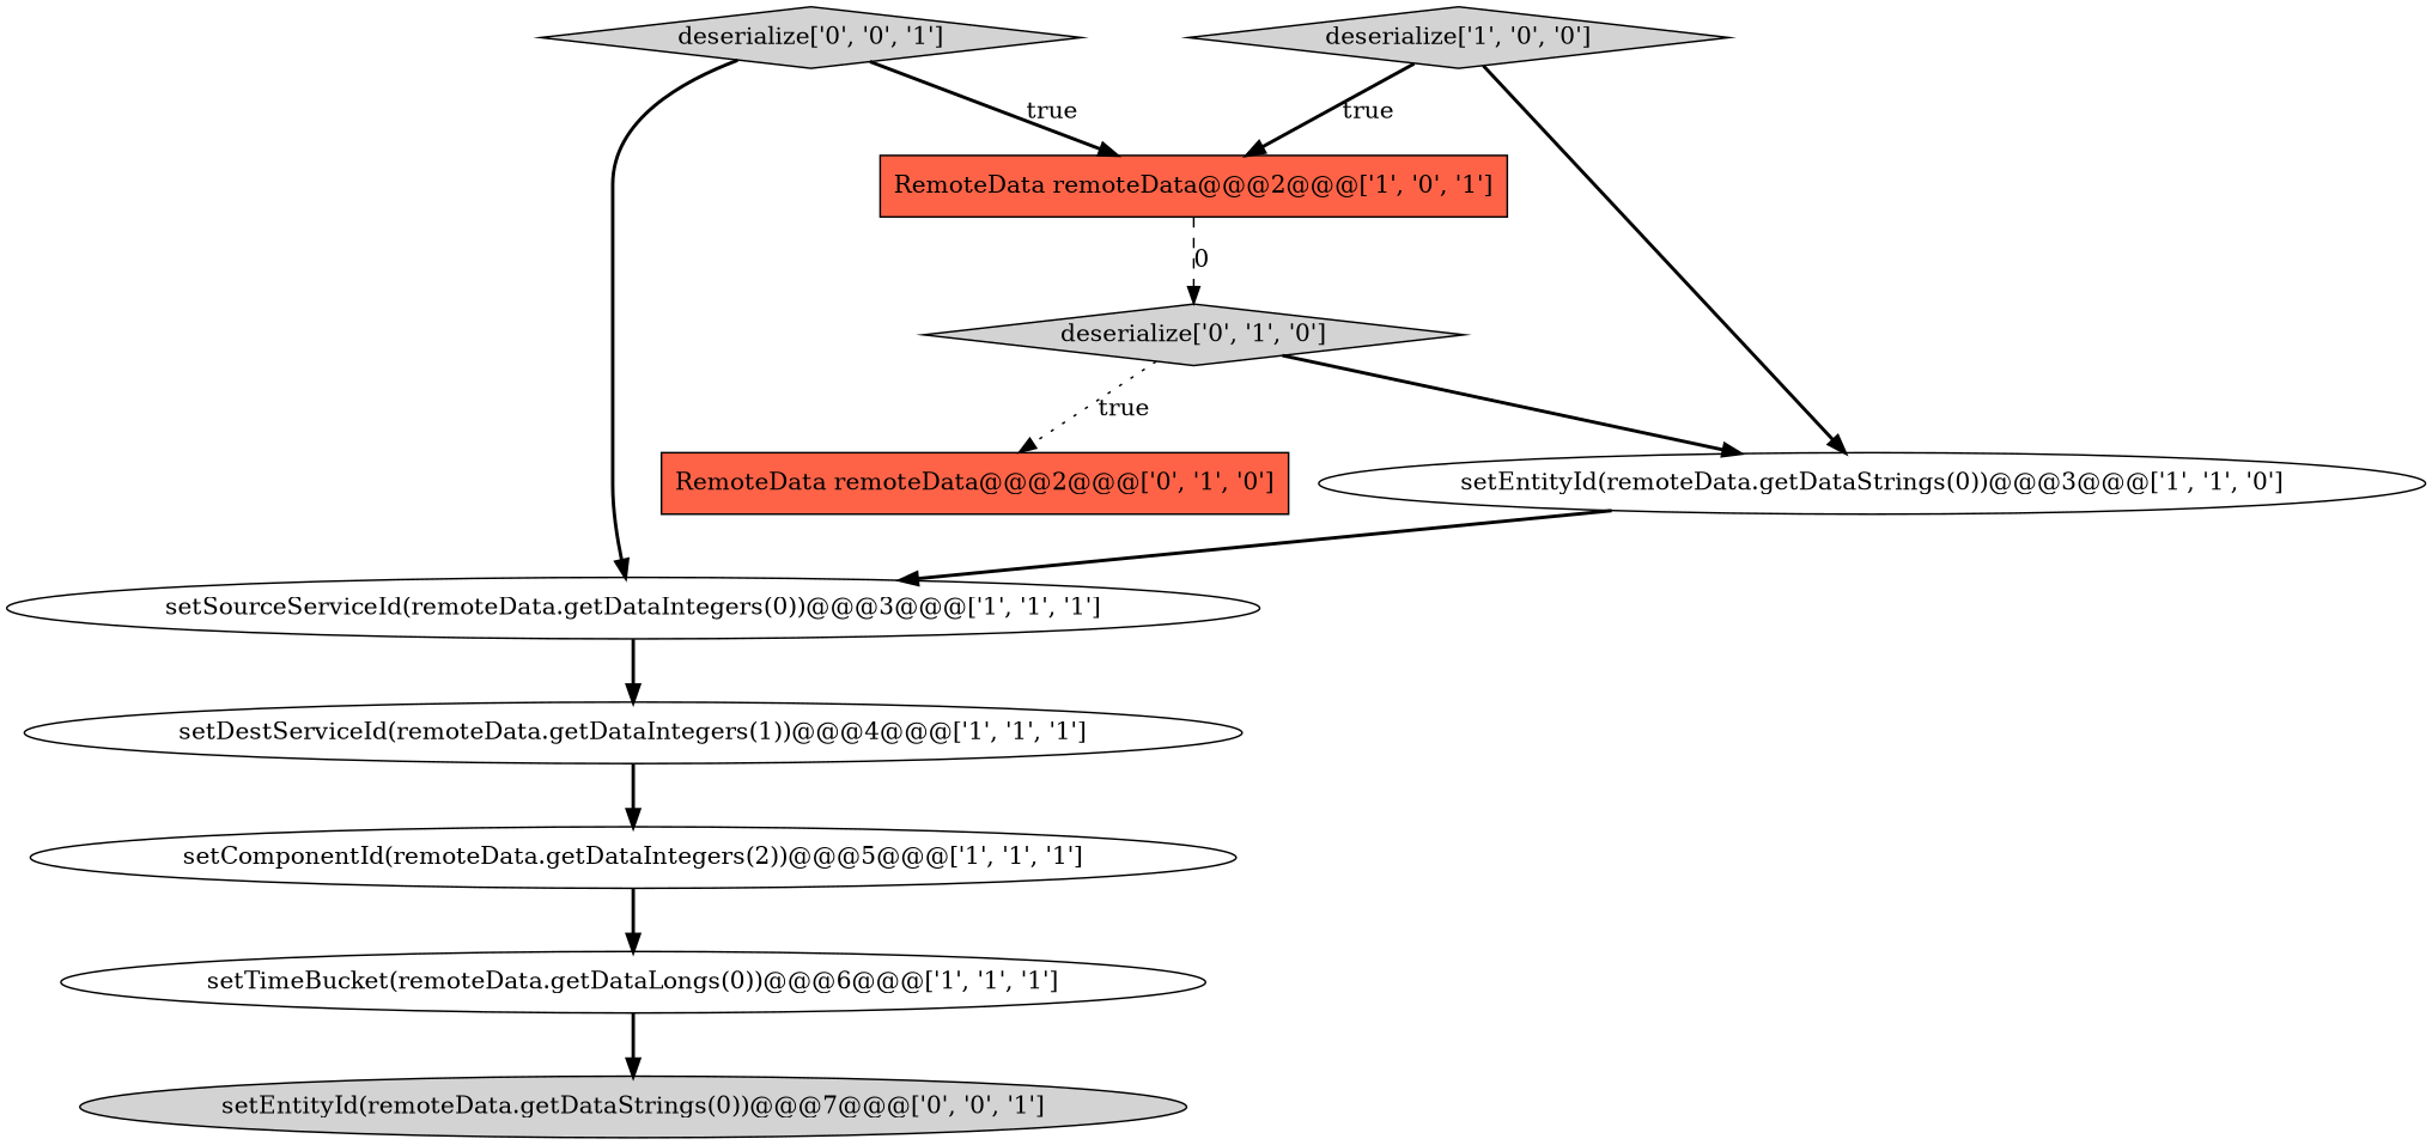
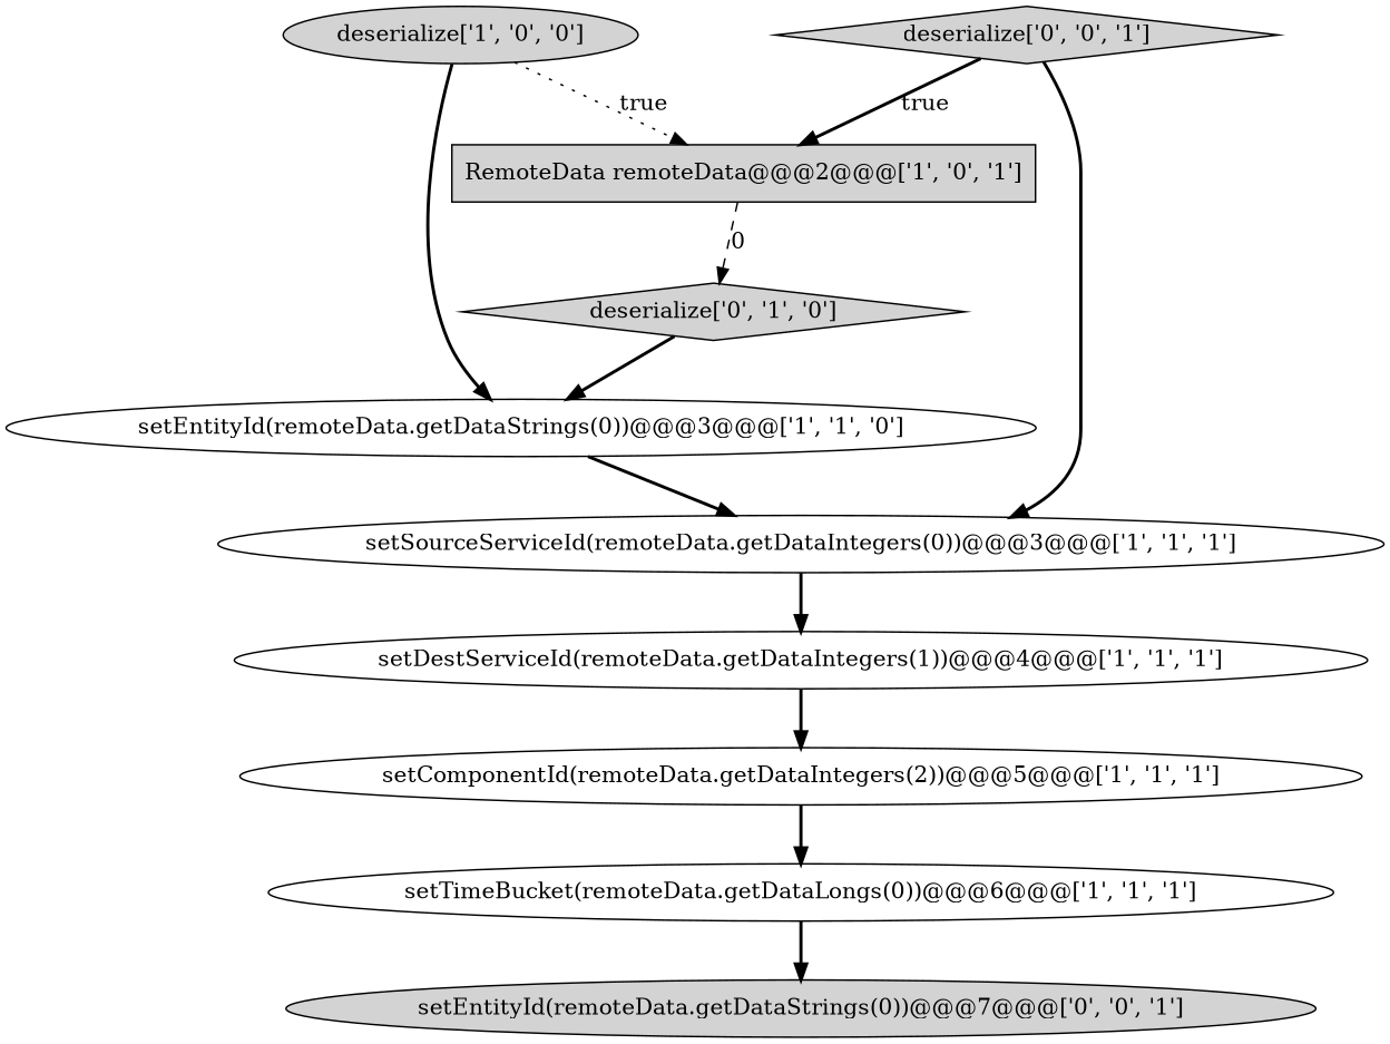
  digraph {
    node [fillcolor=white shape=ellipse style=filled]
    edge [style=bold]
-   n1 [fillcolor=tomato label="RemoteData remoteData@@@2@@@['0', '1', '0']" shape=box]
    n2 [label="setComponentId(remoteData.getDataIntegers(2))@@@5@@@['1', '1', '1']"]
    n3 [label="setTimeBucket(remoteData.getDataLongs(0))@@@6@@@['1', '1', '1']"]
    n4 [fillcolor=lightgray label="setEntityId(remoteData.getDataStrings(0))@@@7@@@['0', '0', '1']"]
-   n5 [fillcolor=lightgray label="deserialize['1', '0', '0']" shape=diamond]
-   n6 [fillcolor=tomato label="RemoteData remoteData@@@2@@@['1', '0', '1']" shape=box]
+   n5 [fillcolor=lightgray label="deserialize['1', '0', '0']"]
+   n6 [fillcolor=lightgray label="RemoteData remoteData@@@2@@@['1', '0', '1']" shape=box]
    n7 [label="setEntityId(remoteData.getDataStrings(0))@@@3@@@['1', '1', '0']"]
    n8 [fillcolor=lightgray label="deserialize['0', '1', '0']" shape=diamond]
    n9 [label="setSourceServiceId(remoteData.getDataIntegers(0))@@@3@@@['1', '1', '1']"]
    n10 [label="setDestServiceId(remoteData.getDataIntegers(1))@@@4@@@['1', '1', '1']"]
    n11 [fillcolor=lightgray label="deserialize['0', '0', '1']" shape=diamond]
    n2 -> n3
    n3 -> n4
-   n5 -> n6 [label=true]
+   n5 -> n6 [label=true style=dotted]
    n5 -> n7
    n6 -> n8 [label=0 style=dashed]
    n7 -> n9
-   n8 -> n1 [label=true style=dotted]
    n8 -> n7
    n9 -> n10
    n10 -> n2
    n11 -> n6 [label=true]
    n11 -> n9
  }
